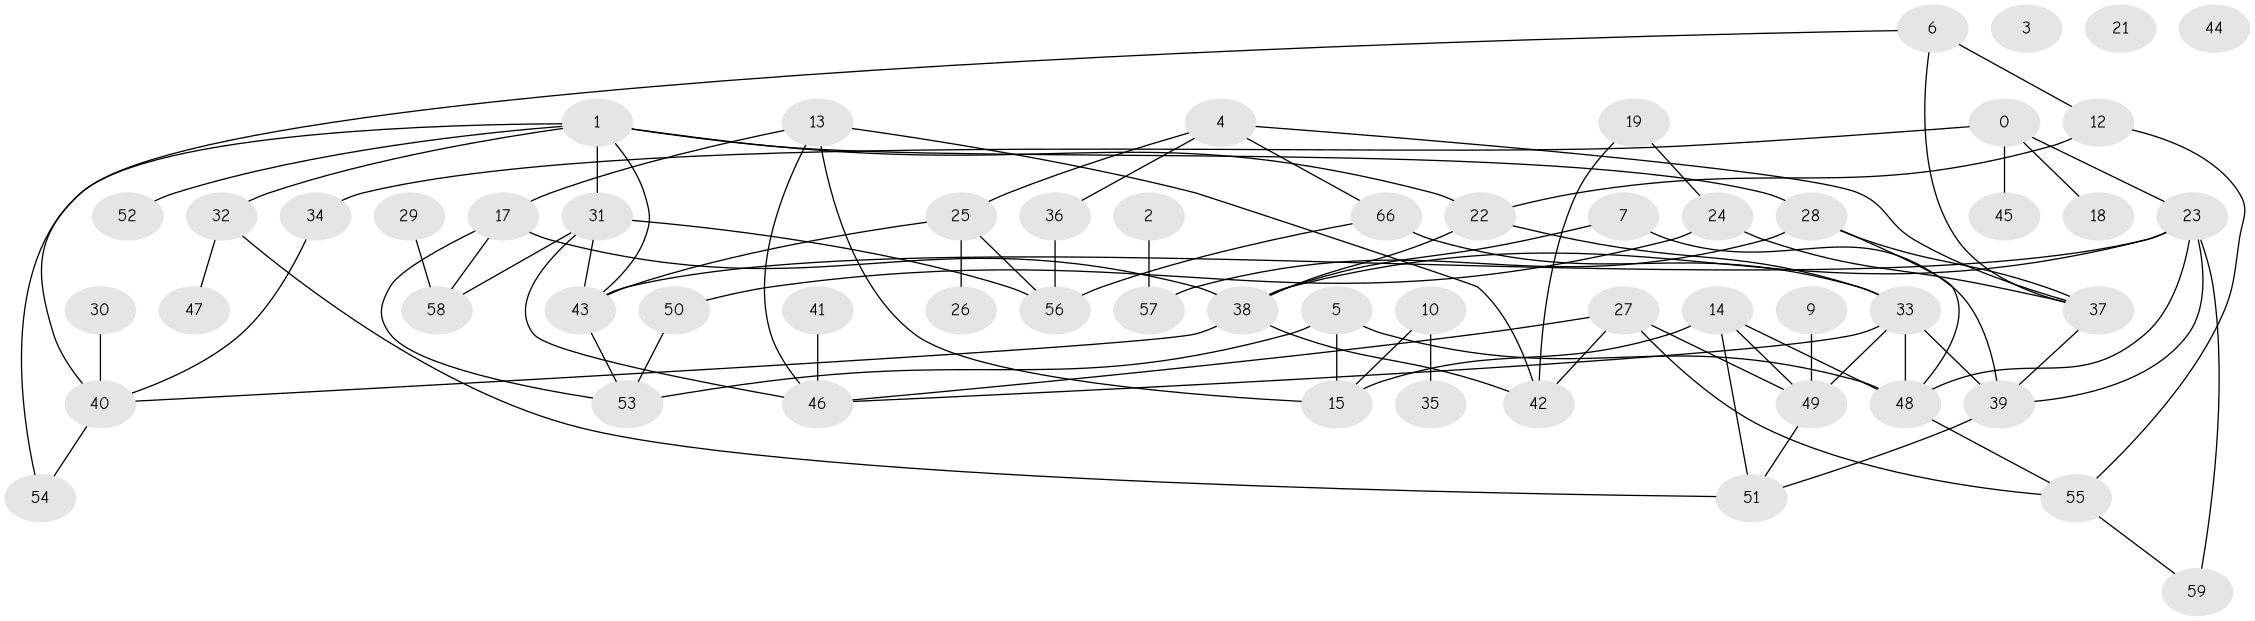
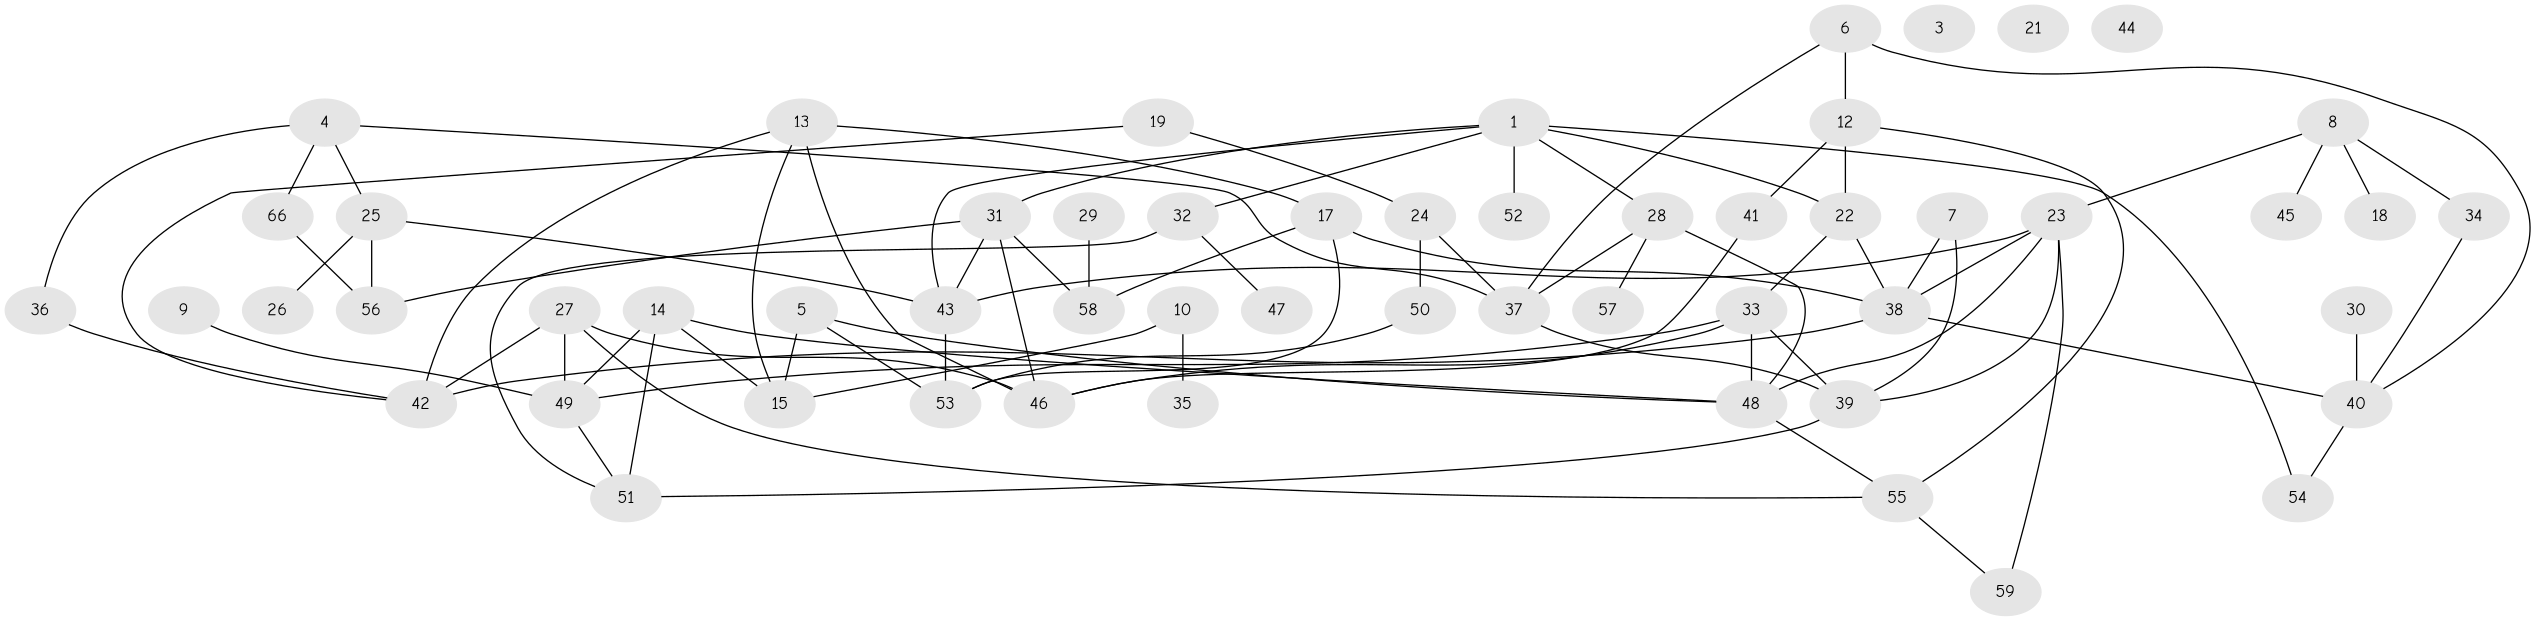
  graph {
    fontname="Comic Neue"
    node [color=gray90 fontname="Comic Neue" style=filled]
    edge [fontname="Comic Neue"]
    1
    22
    28
    31
    32
    43
    52
    54
    38
    33
    57
    37
    48
    46
    56
    58
    51
    47
    53
-   2
    3
    n22 [label=66]
    4
    25
    36
    26
    42
    39
    5
    15
    55
    6
    12
    40
    41
    7
-   8 [label=0]
+   8
    18
    23
    34
    45
    59
    9
    49
    10
    35
    19
    24
    13
    17
    14
    50
    21
    27
    29
    30
    44
    1 -- 22
    1 -- 28
    1 -- 31
    1 -- 32
    1 -- 43
    1 -- 52
    1 -- 54
    22 -- 38
    22 -- 33
    28 -- 57
    28 -- 37
    28 -- 48
    31 -- 43
    31 -- 46
    31 -- 56
    31 -- 58
    32 -- 51
    32 -- 47
    43 -- 53
    38 -- 42
    38 -- 40
    33 -- 48
    33 -- 46
    33 -- 39
    33 -- 49
    37 -- 39
    48 -- 55
-   2 -- 57
-   n22 -- 33
    n22 -- 56
    4 -- 37
    4 -- n22
    4 -- 25
    4 -- 36
    25 -- 43
    25 -- 56
    25 -- 26
-   36 -- 56
+   36 -- 42
    39 -- 51
    5 -- 48
    5 -- 53
    5 -- 15
    55 -- 59
    6 -- 37
    6 -- 12
    6 -- 40
    12 -- 22
    12 -- 55
+   12 -- 41
    40 -- 54
    41 -- 46
    7 -- 38
    7 -- 39
    8 -- 18
    8 -- 23
    8 -- 34
    8 -- 45
    23 -- 43
    23 -- 38
    23 -- 48
    23 -- 39
    23 -- 59
    34 -- 40
    9 -- 49
    49 -- 51
    10 -- 15
    10 -- 35
    19 -- 42
    19 -- 24
    24 -- 37
    24 -- 50
    13 -- 46
    13 -- 42
    13 -- 15
    13 -- 17
    17 -- 38
    17 -- 58
    17 -- 53
    14 -- 48
    14 -- 51
    14 -- 15
    14 -- 49
    50 -- 53
    27 -- 46
    27 -- 42
    27 -- 55
    27 -- 49
    29 -- 58
    30 -- 40
  }
